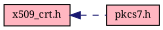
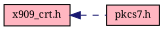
  digraph {
    rankdir=LR
    fontname="Noto Serif"
    node [color=black fillcolor=lightpink fontname="Noto Serif" fontsize=10 shape=record style=filled]
-   n1 [fontcolor=black height=0.2 label="x509_crt.h" width=0.4]
+   n1 [fontcolor=black height=0.2 label="x909_crt.h" width=0.4]
    n2 [height=0.2 label="pkcs7.h" width=0.4]
    n1 -> n2 [color=midnightblue dir=back fontname="Noto Serif" fontsize=10 labelfontname=Helvetica labelfontsize=10 style=dashed]
  }
